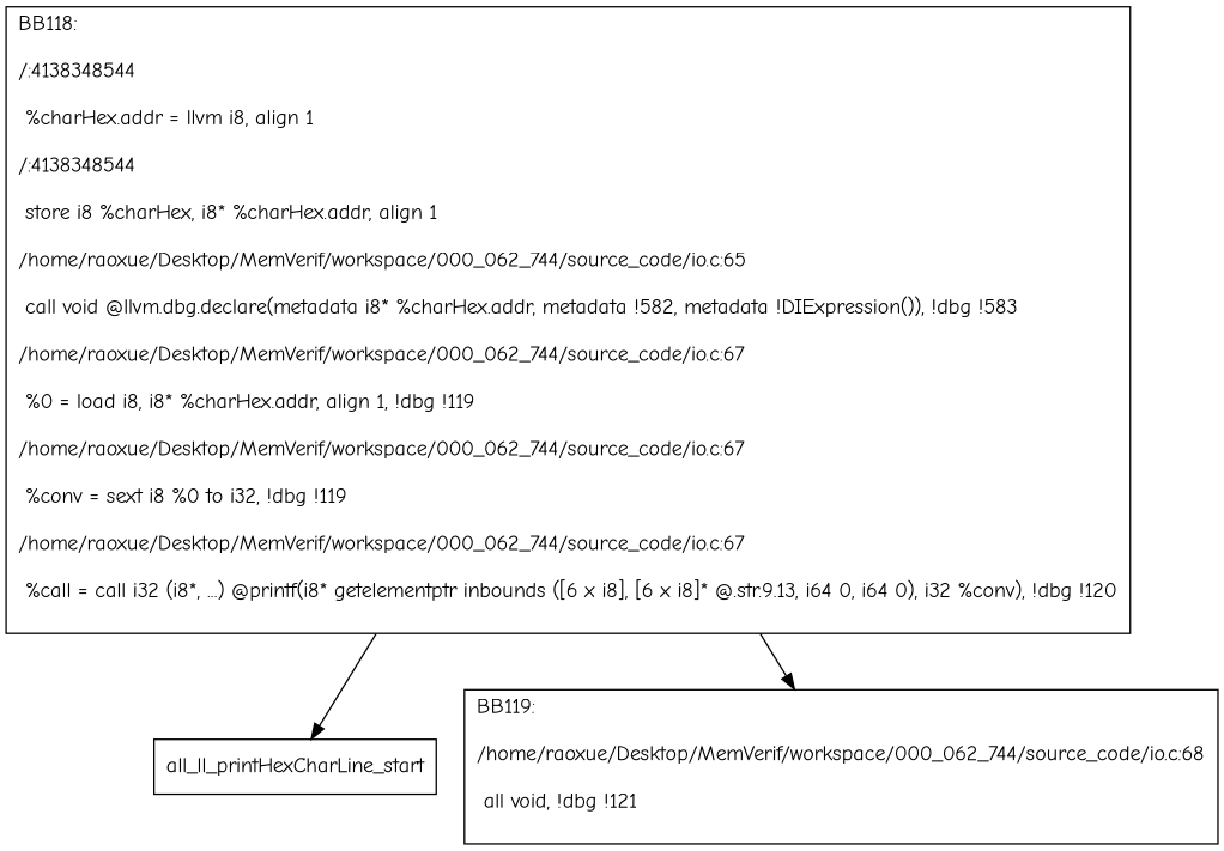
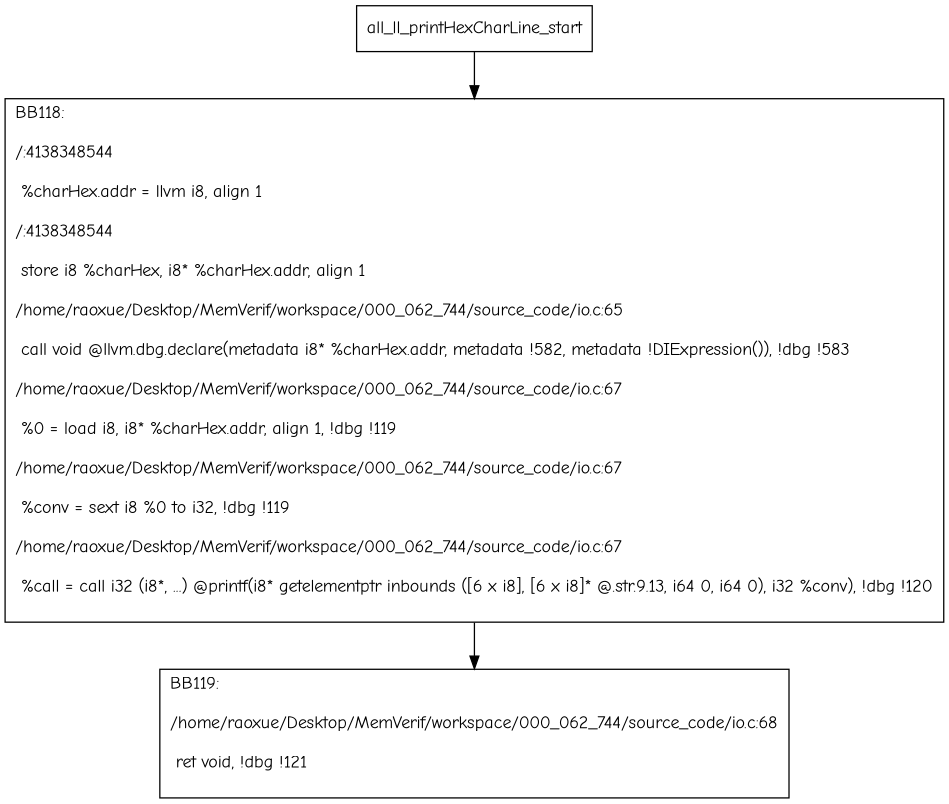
  digraph {
    fontname="Comic Neue"
    node [fontname="Comic Neue" shape=record]
    edge [fontname="Comic Neue"]
    n1 [label="{all_ll_printHexCharLine_start}"]
    n2 [label="{BB118:\l\l/:4138348544\l\n  %charHex.addr = llvm i8, align 1\l\n/:4138348544\l\n  store i8 %charHex, i8* %charHex.addr, align 1\l\n/home/raoxue/Desktop/MemVerif/workspace/000_062_744/source_code/io.c:65\l\n  call void @llvm.dbg.declare(metadata i8* %charHex.addr, metadata !582, metadata !DIExpression()), !dbg !583\l\n/home/raoxue/Desktop/MemVerif/workspace/000_062_744/source_code/io.c:67\l\n  %0 = load i8, i8* %charHex.addr, align 1, !dbg !119\l\n/home/raoxue/Desktop/MemVerif/workspace/000_062_744/source_code/io.c:67\l\n  %conv = sext i8 %0 to i32, !dbg !119\l\n/home/raoxue/Desktop/MemVerif/workspace/000_062_744/source_code/io.c:67\l\n  %call = call i32 (i8*, ...) @printf(i8* getelementptr inbounds ([6 x i8], [6 x i8]* @.str.9.13, i64 0, i64 0), i32 %conv), !dbg !120\l\n}"]
-   n3 [label="{BB119:\l\l/home/raoxue/Desktop/MemVerif/workspace/000_062_744/source_code/io.c:68\l\n  all void, !dbg !121\l\n}"]
-   n2 -> n1
+   n3 [label="{BB119:\l\l/home/raoxue/Desktop/MemVerif/workspace/000_062_744/source_code/io.c:68\l\n  ret void, !dbg !121\l\n}"]
+   n1 -> n2
    n2 -> n3
  }
